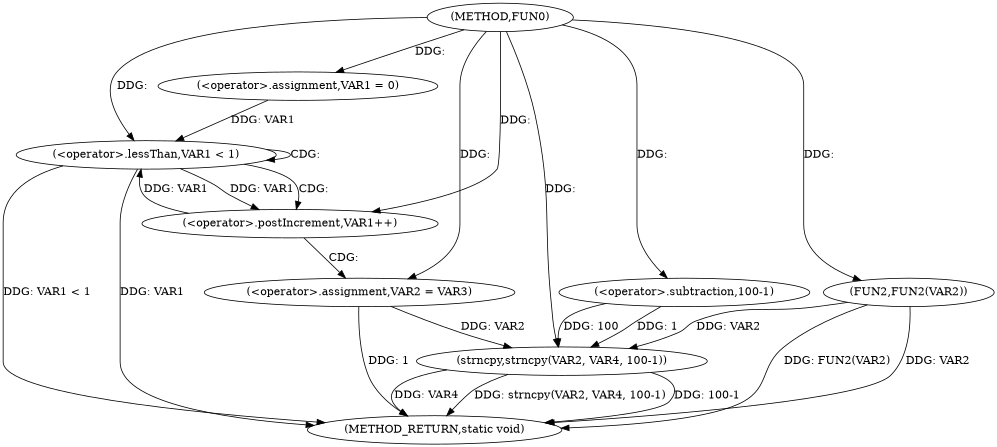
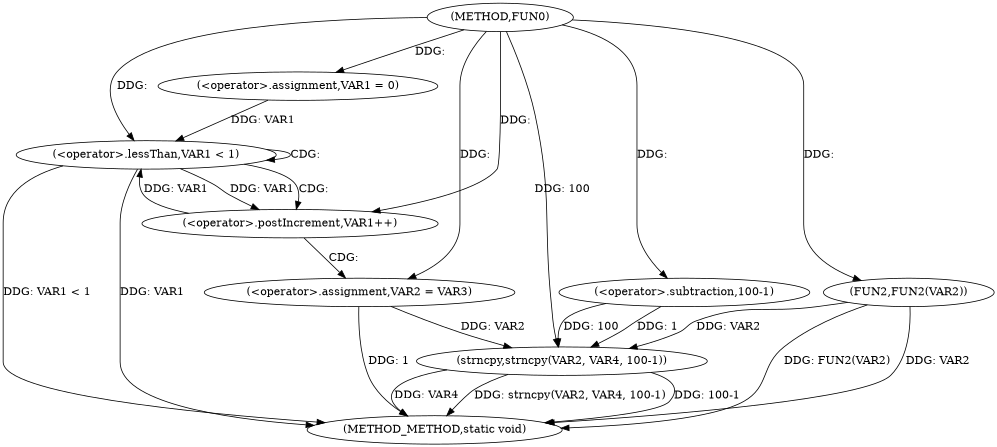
  digraph {
    n1 [label="(METHOD,FUN0)"]
    n2 [label="(<operator>.assignment,VAR1 = 0)"]
    n3 [label="(<operator>.lessThan,VAR1 < 1)"]
    n4 [label="(<operator>.postIncrement,VAR1++)"]
    n5 [label="(<operator>.assignment,VAR2 = VAR3)"]
    n6 [label="(strncpy,strncpy(VAR2, VAR4, 100-1))"]
    n7 [label="(<operator>.subtraction,100-1)"]
    n8 [label="(FUN2,FUN2(VAR2))"]
-   n9 [label="(METHOD_RETURN,static void)"]
+   n9 [label="(METHOD_METHOD,static void)"]
    n1 -> n2 [label="DDG: "]
    n1 -> n3 [label="DDG: "]
    n1 -> n4 [label="DDG: "]
    n1 -> n5 [label="DDG: "]
-   n1 -> n6 [label="DDG: "]
+   n1 -> n6 [label="DDG: 100"]
    n1 -> n7 [label="DDG: "]
    n1 -> n8 [label="DDG: "]
    n2 -> n3 [label="DDG: VAR1"]
    n3 -> n3 [label="CDG: "]
    n3 -> n4 [label="DDG: VAR1"]
    n3 -> n4 [label="CDG: "]
    n3 -> n9 [label="DDG: VAR1"]
    n3 -> n9 [label="DDG: VAR1 < 1"]
    n4 -> n3 [label="DDG: VAR1"]
    n4 -> n5 [label="CDG: "]
    n5 -> n6 [label="DDG: VAR2"]
    n5 -> n9 [label="DDG: 1"]
    n6 -> n9 [label="DDG: 100-1"]
    n6 -> n9 [label="DDG: VAR4"]
    n6 -> n9 [label="DDG: strncpy(VAR2, VAR4, 100-1)"]
    n7 -> n6 [label="DDG: 100"]
    n7 -> n6 [label="DDG: 1"]
    n8 -> n6 [label="DDG: VAR2"]
    n8 -> n9 [label="DDG: FUN2(VAR2)"]
    n8 -> n9 [label="DDG: VAR2"]
  }
